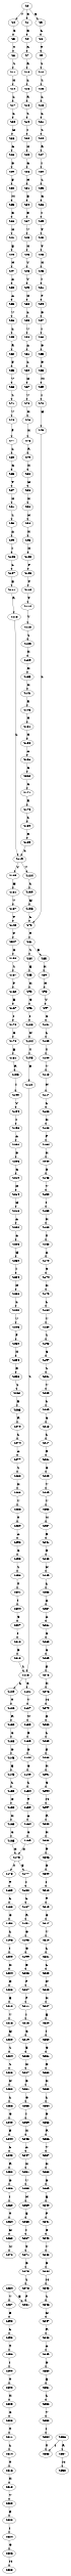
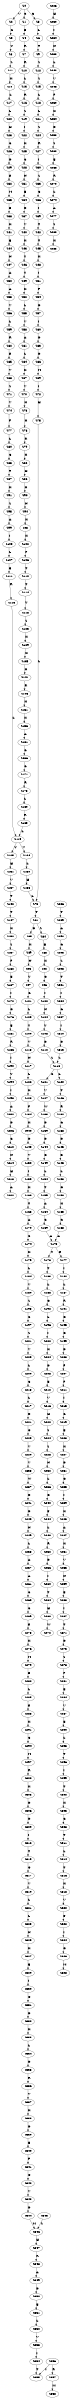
  strict digraph {
    S0
    S1
    S2
    S3
    S4
    S5
    S6
    S7
    S8
    S9
    S10
    S11
    S12
    S13
    S14
    S15
    S16
    S17
    S18
    S19
    S20
    S21
    S22
    S23
    S24
    S25
    S26
    S27
    S28
    S29
    S30
    S31
    S32
    S33
    S34
    S35
    S36
    S37
    S38
    S39
    S40
    S41
    S42
    S43
    S44
    S45
    S46
    S47
    S48
    S49
    S50
    S51
    S52
    S53
    S54
    S55
    S56
    S57
    S58
    S59
    S60
    S61
    S62
    S63
    S64
    S65
    S66
    S67
    S68
    S69
    S70
    S71
    S72
    S73
    S74
    S75
    S76
    S77
    S78
    S79
    S80
    S81
    S82
    S83
    S84
    S85
    S86
    S87
    S88
    S89
    S90
    S91
    S92
    S93
    S94
    S95
    S96
    S97
    S98
    S99
    S100
    S101
    S102
    S103
    S104
    S105
    S106
    S107
    S108
    S109
    S110
    S111
    S112
    S113
    S114
    S115
    S116
    S117
    S118
    S119
    S120
    S121
    S122
    S123
    S124
    S125
    S126
    S127
    S128
    S129
    S130
    S131
    S132
    S133
    S134
    S135
    S136
    S137
    S138
    S139
    n141 [label=S940]
    S141
    S142
    S143
    S144
    S145
    S146
-   S147 [label=S547]
+   S147
    S148
    S149
    S150
    S151
    S152
    S153
    S154
    S155
    S156
    S157
    S158
    S159
    S160
    S161
    S162
    S163
    S164
    S165
    n167 [label=S366]
    S167
    S168
    S169
    S170
    S171
    S172
    S173
    S174
    S175
    S176
    S177
    S178
    S179
    S180
    S181
    S182
    S183
    S184
    S185
    S186
    S187
    S188
    S189
    S190
    S191
    S192
    S193
    S194
    S195
    S196
    S197
    S198
    S199
    S200
    S201
    S202
    S203
    S204
    S205
    S206
    S207
    S208
    S209
    S210
    S211
    S212
    S213
    S214
    S215
    S216
    S217
    S218
    S219
    S220
    S221
    S222
    S223
    S224
    S225
    S226
    S227
    S228
    S229
    S230
    S231
    S232
    n234 [label=S633]
    S234
    S235
    S236
    S237
    S238
    S239
    S240
    S241
    S242
    S243
    S244
    S245
    S246
    S247
    S248
    S249
    S250
    S251
    S252
    S253
    S254
    S255
    S256
    S257
    S258
    S259
    S260
    S261
    S262
    S263
    S264
    S265
    S266
    S267
    S268
    S269
    S270
    n272 [label=S671]
    S272
    S273
    S274
    S275
    S276
    S277
    S278
    S279
    S280
    S281
    S282
    S283
    S284
    S285
    S286
    S287
    S288
    S289
    S290
    S291
    S292
    S293
    S294
    S295
    S296
    S297
    S298
    S299
    S300
    S301
    S302
    S303
    S304
    S305
    S306
    S307
    S308
    S309
    S310
    S311
    S312
    S313
    S314
    S315
    S316
    S317
    S318
    S319
    S320
    S321
    S322
    S323
    S324
    S325
    S326
    S327
    S328
    S329
    S330
    S331
    S332
    S333
    S334
    S335
    S336
    S337
    S338
    S339
    S340
    S341
    S342
    S343
    S344
    S345
    S346
    S347
    S348
    S349
    S350
    S351
    S352
    S353
    S354
    S355
    S356
    S357
    S358
    S0 -> S1 [label=C]
    S0 -> S2 [label=V]
    S0 -> S3 [label=G]
    S1 -> S4 [label=E]
    S2 -> S5 [label=G]
    S3 -> S6 [label=L]
    S4 -> S7 [label=R]
    S5 -> S8 [label=Y]
    S6 -> S9 [label=T]
    S7 -> S10 [label=R]
    S8 -> S11 [label=S]
    S9 -> S12 [label=S]
    S10 -> S13 [label=L]
    S11 -> S14 [label=K]
    S12 -> S15 [label=S]
    S13 -> S16 [label=R]
    S14 -> S17 [label=L]
    S15 -> S18 [label=L]
    S16 -> S19 [label=S]
    S17 -> S20 [label=L]
    S18 -> S21 [label=L]
    S19 -> S22 [label=I]
    S20 -> S23 [label=H]
    S21 -> S24 [label=S]
    S22 -> S25 [label=K]
    S23 -> S26 [label=G]
    S24 -> S27 [label=R]
    S25 -> S28 [label=G]
    S26 -> S29 [label=D]
    S27 -> S30 [label=I]
    S28 -> S31 [label=N]
    S29 -> S32 [label=F]
    S30 -> S33 [label=S]
    S31 -> S34 [label=E]
    S32 -> S35 [label=M]
    S33 -> S36 [label=G]
    S34 -> S37 [label=D]
    S35 -> S38 [label=E]
    S36 -> S39 [label=I]
    S37 -> S40 [label=V]
    S38 -> S41 [label=K]
    S39 -> S42 [label=T]
    S40 -> S43 [label=K]
    S41 -> S44 [label=E]
    S42 -> S45 [label=T]
    S43 -> S46 [label=Y]
    S44 -> S47 [label=N]
    S45 -> S48 [label=K]
    S46 -> S49 [label=Y]
    S47 -> S50 [label=A]
    S48 -> S51 [label=I]
    S49 -> S52 [label=K]
    S50 -> S53 [label=A]
    S51 -> S54 [label=P]
    S52 -> S55 [label=L]
    S53 -> S56 [label=V]
    S54 -> S57 [label=D]
    S55 -> S58 [label=V]
    S56 -> S59 [label=L]
    S57 -> S60 [label=I]
    S58 -> S61 [label=A]
    S59 -> S62 [label=R]
    S60 -> S63 [label=D]
    S61 -> S64 [label=L]
    S62 -> S65 [label=F]
    S63 -> S66 [label=D]
    S64 -> S67 [label=K]
    S65 -> S68 [label=V]
    S66 -> S69 [label=M]
    S67 -> S70 [label=V]
    S68 -> S71 [label=S]
    S69 -> S72 [label=I]
    S70 -> S73 [label=K]
    S71 -> S74 [label=V]
    S72 -> S75 [label=H]
    S73 -> S76 [label=K]
    S74 -> S77 [label=P]
    S75 -> S78 [label=L]
    S76 -> S79 [label=R]
    S77 -> S80 [label=L]
    S78 -> S81 [label=T]
    S79 -> S82 [label=K]
    S80 -> S83 [label=G]
    S81 -> S84 [label=S]
    S81 -> S85 [label=D]
    S82 -> S86 [label=H]
    S83 -> S87 [label=T]
    S84 -> S88 [label=E]
    S85 -> S89 [label=K]
    S86 -> S90 [label=K]
    S87 -> S91 [label=K]
    S88 -> S92 [label=K]
    S89 -> S93 [label=N]
    S90 -> S94 [label=N]
    S91 -> S95 [label=S]
    S92 -> S96 [label=Q]
    S93 -> S97 [label=Y]
    S94 -> S98 [label=K]
    S95 -> S99 [label=A]
    S96 -> S100 [label=I]
    S97 -> S101 [label=G]
    S98 -> S102 [label=K]
    S99 -> S103 [label=I]
    S100 -> S104 [label=N]
    S101 -> S105 [label=L]
    S102 -> S106 [label=P]
    S103 -> S107 [label=L]
    S104 -> S108 [label=Y]
    S105 -> S109 [label=Y]
    S106 -> S110 [label=T]
    S107 -> S111 [label=E]
    S108 -> S112 [label=D]
    S109 -> S113 [label=V]
    S110 -> S114 [label=T]
    S111 -> S115 [label=R]
    S112 -> S116 [label=S]
    S113 -> S117 [label=N]
    S114 -> S118 [label=Y]
    S115 -> S119 [label=L]
    S116 -> S120 [label=L]
    S116 -> S121 [label=C]
    S117 -> S122 [label=L]
    S118 -> S123 [label=S]
    S119 -> S124 [label=V]
    S119 -> S125 [label=Y]
    S120 -> S126 [label=T]
    S121 -> S127 [label=V]
    S122 -> S128 [label=K]
    S123 -> S129 [label=K]
    S124 -> S130 [label=L]
    S125 -> S131 [label=H]
    S126 -> S132 [label=R]
    S127 -> S133 [label=W]
    S128 -> S134 [label=P]
    S129 -> S135 [label=K]
    S130 -> S136 [label=H]
    S131 -> S137 [label=V]
    S132 -> S138 [label=G]
    S133 -> S139 [label=D]
    S134 -> n141 [label=K]
    S135 -> S141 [label=K]
    S136 -> S78 [label=L]
    S137 -> S142 [label=T]
    S138 -> S143 [label=D]
    S139 -> S144 [label=D]
    n141 -> S145 [label=D]
    S141 -> S146 [label=R]
    S142 -> S147 [label=T]
    S143 -> S148 [label=E]
    S144 -> S149 [label=Q]
    S145 -> S150 [label=V]
    S146 -> S151 [label=K]
    S147 -> S152 [label=K]
    S148 -> S153 [label=L]
    S149 -> S154 [label=L]
    S150 -> S155 [label=I]
    S151 -> S156 [label=K]
    S152 -> S157 [label=S]
    S153 -> S158 [label=Q]
    S154 -> S159 [label=T]
    S155 -> S160 [label=K]
    S156 -> S161 [label=A]
    S157 -> S162 [label=P]
    S158 -> S163 [label=K]
    S159 -> S164 [label=A]
    S160 -> S165 [label=T]
    S161 -> n167 [label=G]
    S162 -> S167 [label=E]
    S163 -> S168 [label=G]
    S164 -> S169 [label=G]
    S165 -> S170 [label=A]
    n167 -> S171 [label=G]
    S167 -> S172 [label=I]
    S168 -> S173 [label=A]
    S169 -> S173 [label=A]
    S170 -> S174 [label=C]
    S171 -> S175 [label=R]
    S172 -> S176 [label=Q]
    S173 -> S177 [label=F]
    S173 -> S178 [label=Y]
    S174 -> S179 [label=K]
    S175 -> S180 [label=L]
    S176 -> S181 [label=E]
    S177 -> S182 [label=I]
    S178 -> S183 [label=T]
    S179 -> S184 [label=L]
    S180 -> S185 [label=R]
    S181 -> S186 [label=R]
    S182 -> S187 [label=L]
    S183 -> S188 [label=L]
    S184 -> S189 [label=V]
    S185 -> S119 [label=L]
    S186 -> S190 [label=I]
    S187 -> S191 [label=R]
    S188 -> S192 [label=Q]
    S189 -> S193 [label=S]
    S190 -> S194 [label=Y]
    S191 -> S195 [label=Q]
    S192 -> S196 [label=L]
    S193 -> S197 [label=G]
    S194 -> S198 [label=I]
    S195 -> S199 [label=Q]
    S196 -> S200 [label=I]
    S197 -> S201 [label=S]
    S198 -> S202 [label=A]
    S199 -> S203 [label=D]
    S200 -> S204 [label=K]
    S201 -> S205 [label=V]
    S202 -> S206 [label=D]
    S203 -> S207 [label=P]
    S204 -> S208 [label=D]
    S205 -> S209 [label=L]
    S206 -> S210 [label=G]
    S207 -> S211 [label=P]
    S208 -> S212 [label=E]
    S209 -> S213 [label=G]
    S210 -> S214 [label=N]
    S211 -> S215 [label=I]
    S212 -> S216 [label=V]
    S213 -> S217 [label=L]
    S214 -> S218 [label=H]
    S215 -> S219 [label=G]
    S216 -> S220 [label=H]
    S217 -> S221 [label=D]
    S218 -> S222 [label=A]
    S219 -> S223 [label=E]
    S220 -> S224 [label=S]
    S221 -> S225 [label=Q]
-   S222 -> S226 [label=C]
    S223 -> S227 [label=K]
    S224 -> S228 [label=S]
    S225 -> S229 [label=V]
    S226 -> S230 [label=H]
    S227 -> S231 [label=D]
    S228 -> S232 [label=N]
    S229 -> n234 [label=V]
    S230 -> S234 [label=I]
    S231 -> S235 [label=Q]
    S232 -> S236 [label=L]
    n234 -> S237 [label=W]
    S234 -> S238 [label=N]
    S235 -> S239 [label=I]
    S236 -> S240 [label=Q]
    S237 -> S241 [label=D]
    S238 -> S242 [label=L]
    S239 -> S243 [label=K]
    S240 -> S244 [label=F]
    S241 -> S245 [label=D]
    S242 -> S246 [label=V]
    S243 -> S247 [label=A]
    S244 -> S248 [label=L]
    S245 -> S249 [label=N]
    S246 -> S250 [label=P]
    S247 -> S251 [label=K]
    S248 -> S252 [label=R]
    S249 -> S253 [label=L]
    S250 -> S254 [label=K]
    S251 -> S255 [label=V]
    S252 -> S256 [label=D]
    S253 -> S257 [label=A]
    S254 -> S258 [label=D]
    S255 -> S259 [label=N]
    S256 -> S260 [label=I]
    S257 -> S261 [label=A]
    S258 -> S262 [label=S]
    S259 -> S263 [label=E]
    S260 -> S264 [label=T]
    S261 -> S265 [label=G]
    S262 -> S266 [label=E]
    S263 -> S267 [label=I]
    S264 -> S268 [label=H]
    S265 -> S269 [label=G]
    S266 -> S270 [label=R]
    S267 -> n272 [label=T]
    S268 -> S272 [label=W]
    S269 -> S273 [label=F]
    S270 -> S274 [label=L]
    n272 -> S275 [label=D]
    S273 -> S276 [label=K]
    S274 -> S277 [label=A]
    S275 -> S278 [label=S]
    S276 -> S279 [label=M]
    S277 -> S280 [label=S]
    S278 -> S281 [label=P]
    S279 -> S282 [label=E]
    S280 -> S283 [label=K]
-   S284 -> S281 [label=E]
+   S281 -> S284 [label=E]
    S282 -> S285 [label=L]
-   S283 -> S286 [label=V]
    S284 -> S287 [label=V]
    S285 -> S288 [label=F]
    S286 -> S289 [label=T]
    S287 -> S290 [label=E]
    S288 -> S291 [label=K]
    S289 -> S292 [label=A]
    S290 -> S293 [label=L]
    S291 -> S294 [label=G]
    S292 -> S295 [label=G]
    S293 -> S296 [label=T]
    S294 -> S297 [label=M]
    S295 -> S298 [label=S]
    S296 -> S299 [label=I]
    S297 -> S300 [label=R]
    S298 -> S301 [label=T]
    S299 -> S302 [label=T]
    S300 -> S303 [label=K]
    S301 -> S304 [label=I]
    S302 -> S305 [label=K]
    S303 -> S306 [label=D]
    S304 -> S307 [label=G]
    S305 -> S308 [label=G]
    S306 -> S309 [label=D]
    S307 -> S310 [label=I]
    S308 -> S311 [label=T]
    S309 -> S312 [label=I]
    S310 -> S313 [label=D]
    S311 -> S314 [label=L]
    S312 -> S315 [label=T]
    S313 -> S116 [label=S]
    S314 -> S316 [label=T]
    S315 -> S317 [label=Q]
    S316 -> S318 [label=K]
    S317 -> S319 [label=V]
    S318 -> S320 [label=V]
    S319 -> S321 [label=L]
    S320 -> S322 [label=F]
    S321 -> S323 [label=L]
    S322 -> S324 [label=I]
    S323 -> S325 [label=N]
    S324 -> S326 [label=Q]
    S325 -> S327 [label=K]
    S326 -> S328 [label=M]
    S327 -> S329 [label=E]
    S329 -> S330 [label=I]
    S330 -> S331 [label=Q]
    S331 -> S332 [label=D]
    S332 -> S333 [label=K]
    S333 -> S334 [label=L]
    S334 -> S335 [label=D]
    S335 -> S336 [label=R]
    S336 -> S337 [label=V]
    S337 -> S338 [label=K]
    S338 -> S339 [label=D]
    S339 -> S340 [label=E]
    S340 -> S341 [label=P]
    S341 -> S342 [label=Q]
    S342 -> S343 [label=V]
    S343 -> S344 [label=D]
-   S344 -> S345 [label=M]
+   S344 -> S346 [label=M]
    S345 -> S346 [label=S]
    S346 -> S347 [label=H]
    S347 -> S348 [label=R]
    S348 -> S349 [label=A]
    S349 -> S350 [label=D]
    S350 -> S351 [label=E]
    S351 -> S352 [label=L]
    S352 -> S353 [label=V]
    S353 -> S354 [label=I]
    S354 -> S355 [label=T]
    S356 -> S355 [label=I]
    S356 -> S357 [label=R]
    S357 -> S358 [label=M]
  }
